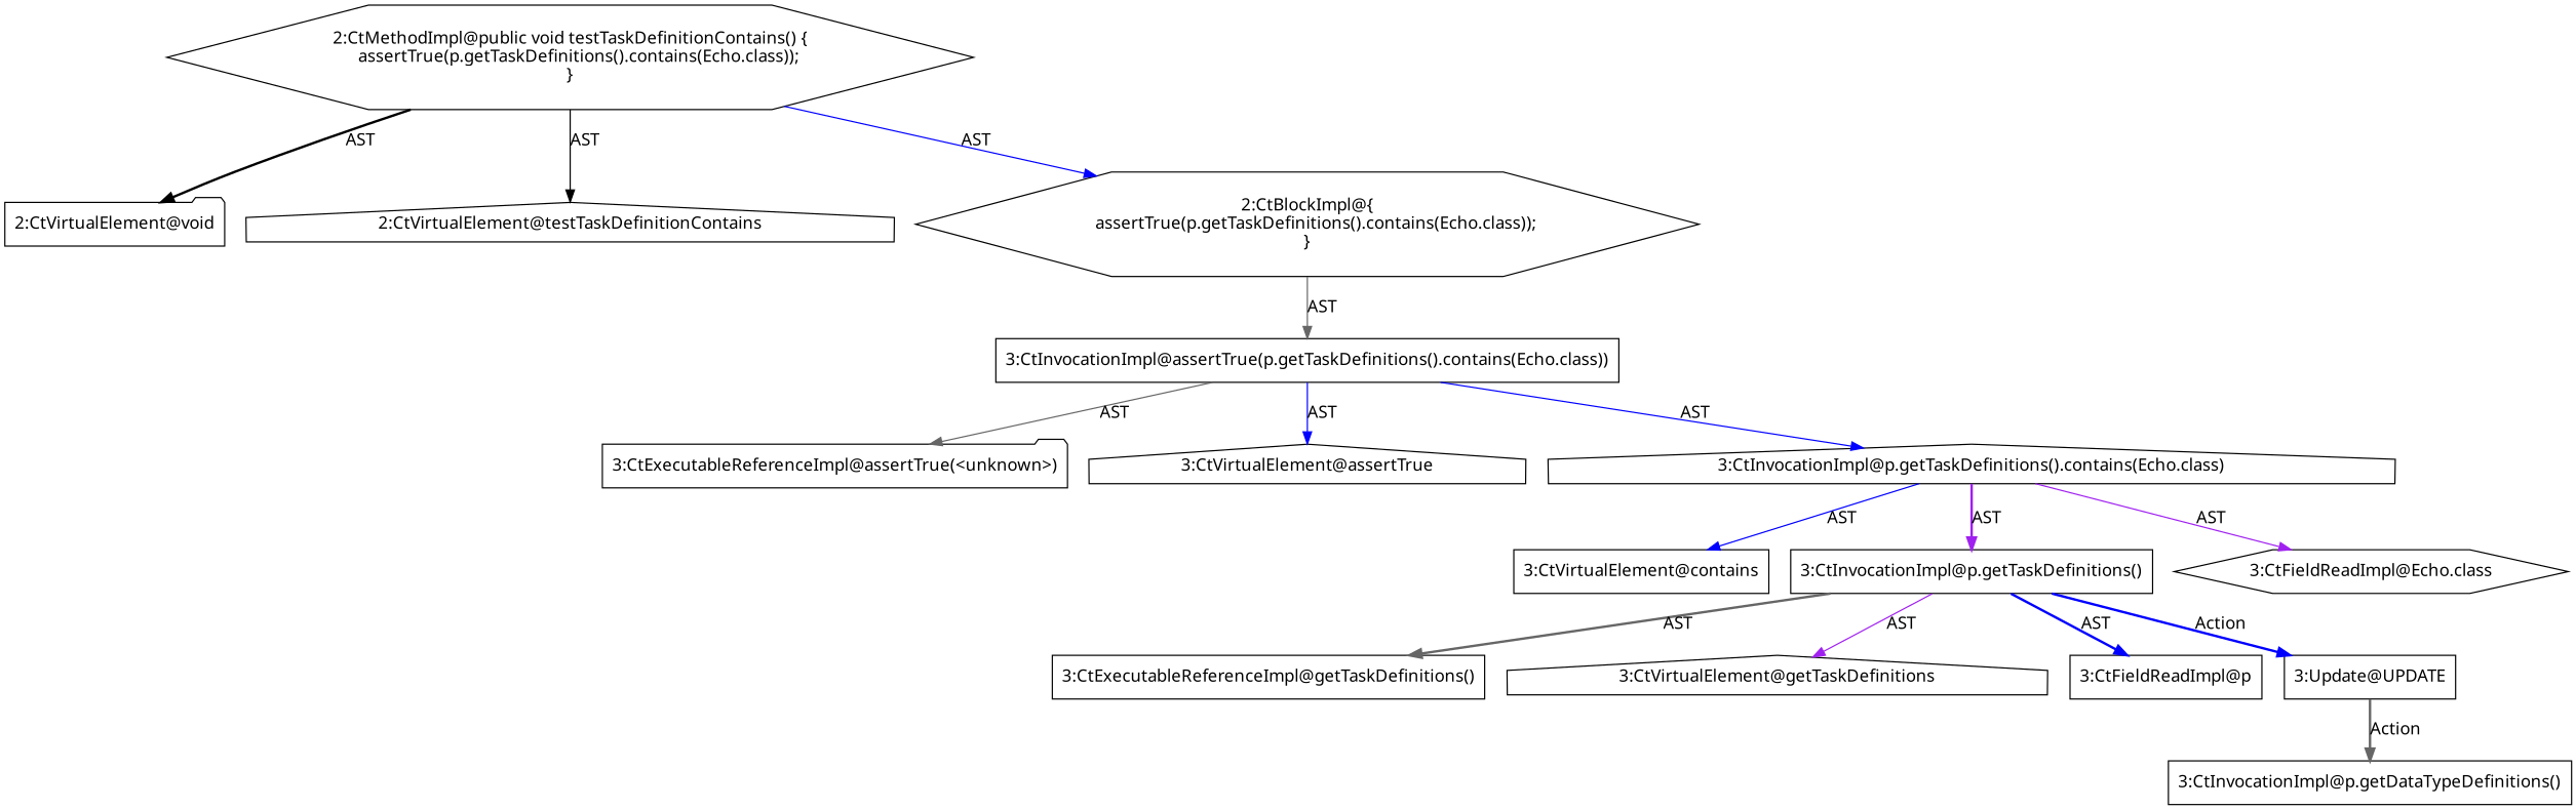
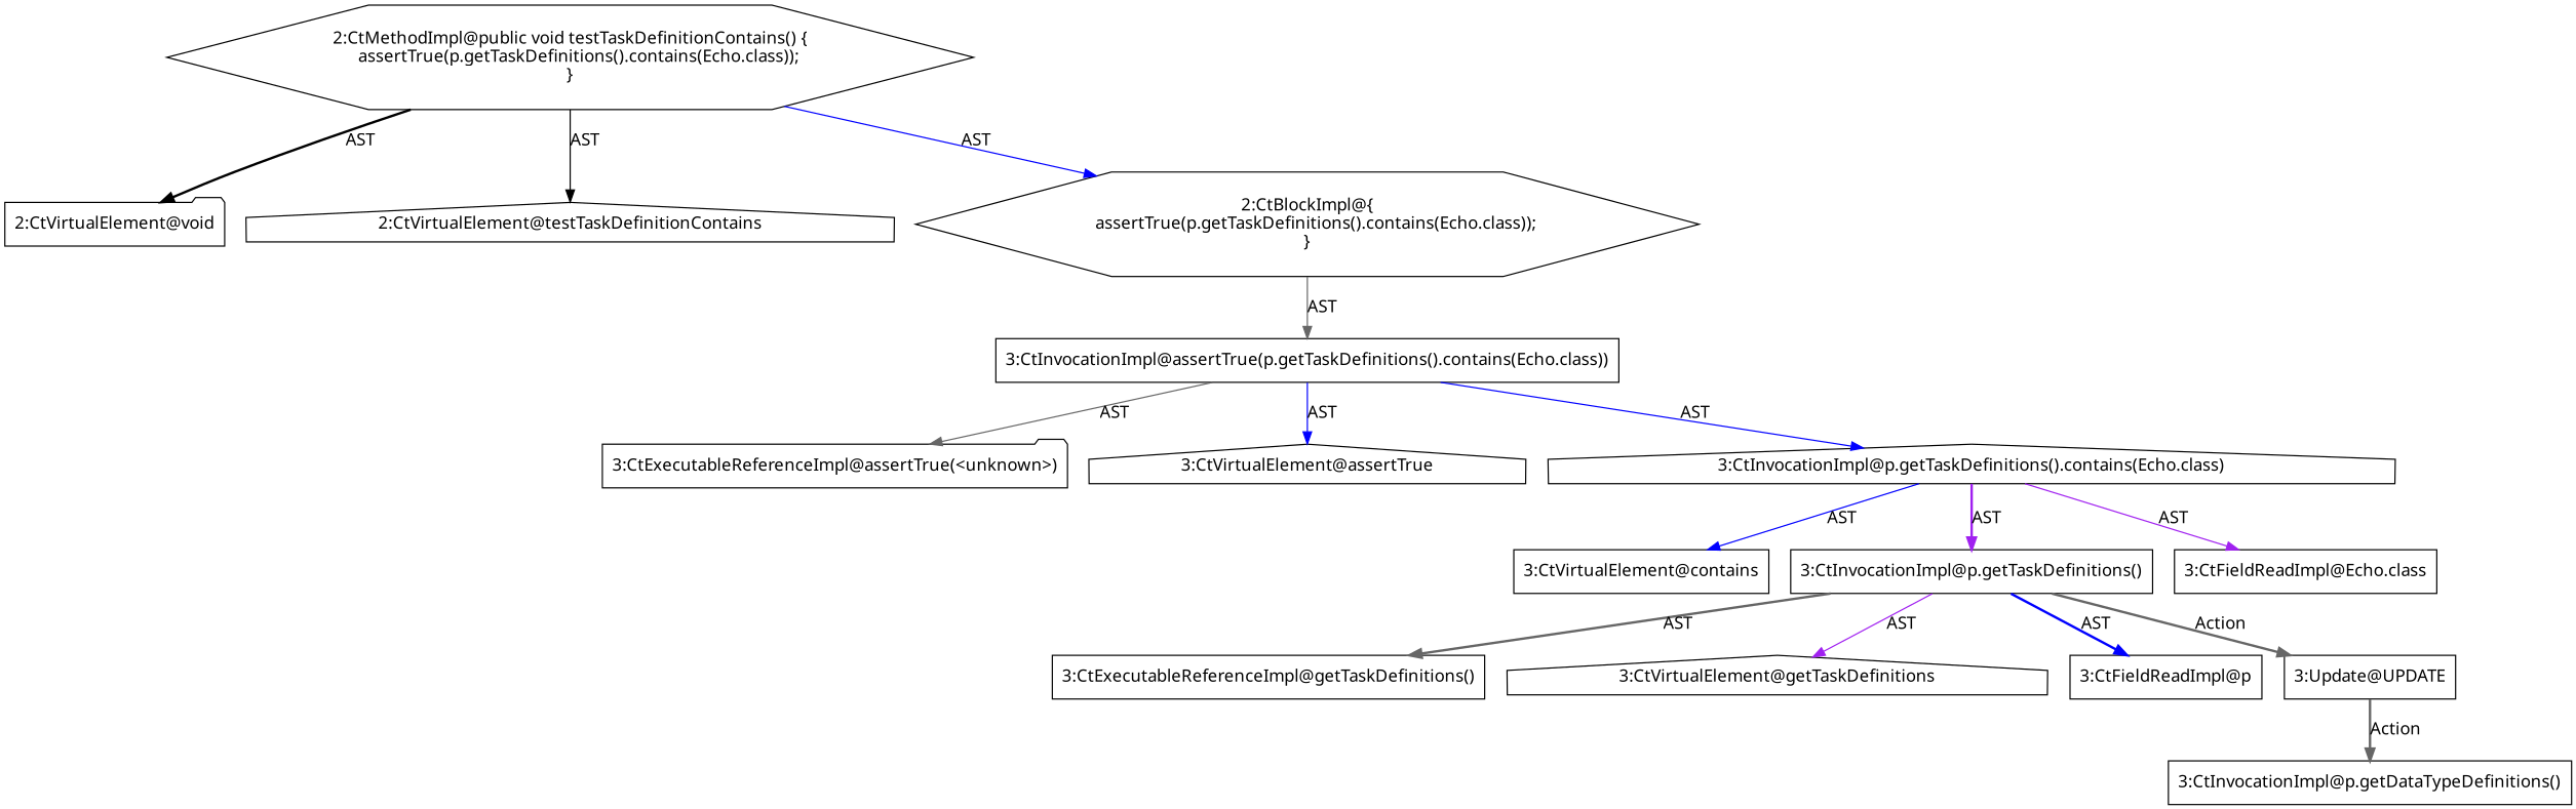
  digraph {
    fontname="Noto Sans"
    node [fontname="Noto Sans" shape=box]
    edge [color=blue fontname="Noto Sans" style=solid]
    n1 [label="2:CtVirtualElement@void" shape=folder]
    n2 [label="2:CtVirtualElement@testTaskDefinitionContains" shape=house]
    n3 [label="3:CtExecutableReferenceImpl@assertTrue(<unknown>)" shape=folder]
    n4 [label="3:CtVirtualElement@assertTrue" shape=house]
    n5 [label="3:CtVirtualElement@contains"]
    n6 [label="3:CtExecutableReferenceImpl@getTaskDefinitions()"]
    n7 [label="3:CtVirtualElement@getTaskDefinitions" shape=house]
    n8 [label="3:CtFieldReadImpl@p"]
    n9 [label="3:CtInvocationImpl@p.getTaskDefinitions()"]
    n10 [label="3:Update@UPDATE"]
    n11 [label="3:CtInvocationImpl@p.getDataTypeDefinitions()"]
-   n12 [label="3:CtFieldReadImpl@Echo.class" shape=hexagon]
+   n12 [label="3:CtFieldReadImpl@Echo.class"]
    n13 [label="3:CtInvocationImpl@p.getTaskDefinitions().contains(Echo.class)" shape=house]
    n14 [label="3:CtInvocationImpl@assertTrue(p.getTaskDefinitions().contains(Echo.class))"]
    n15 [label="2:CtBlockImpl@\{\n    assertTrue(p.getTaskDefinitions().contains(Echo.class));\n\}" shape=hexagon]
    n16 [label="2:CtMethodImpl@public void testTaskDefinitionContains() \{\n    assertTrue(p.getTaskDefinitions().contains(Echo.class));\n\}" shape=hexagon]
    n9 -> n6 [color=gray40 label=AST style=bold]
    n9 -> n7 [color=purple label=AST]
    n9 -> n8 [label=AST style=bold]
-   n9 -> n10 [label=Action style=bold]
+   n9 -> n10 [color=gray40 label=Action style=bold]
    n10 -> n11 [color=gray40 label=Action style=bold]
    n13 -> n5 [label=AST]
    n13 -> n9 [color=purple label=AST style=bold]
    n13 -> n12 [color=purple label=AST]
    n14 -> n3 [color=gray40 label=AST]
    n14 -> n4 [label=AST]
    n14 -> n13 [label=AST]
    n15 -> n14 [color=gray40 label=AST]
    n16 -> n1 [color=black label=AST style=bold]
    n16 -> n2 [color=black label=AST]
    n16 -> n15 [label=AST]
  }
